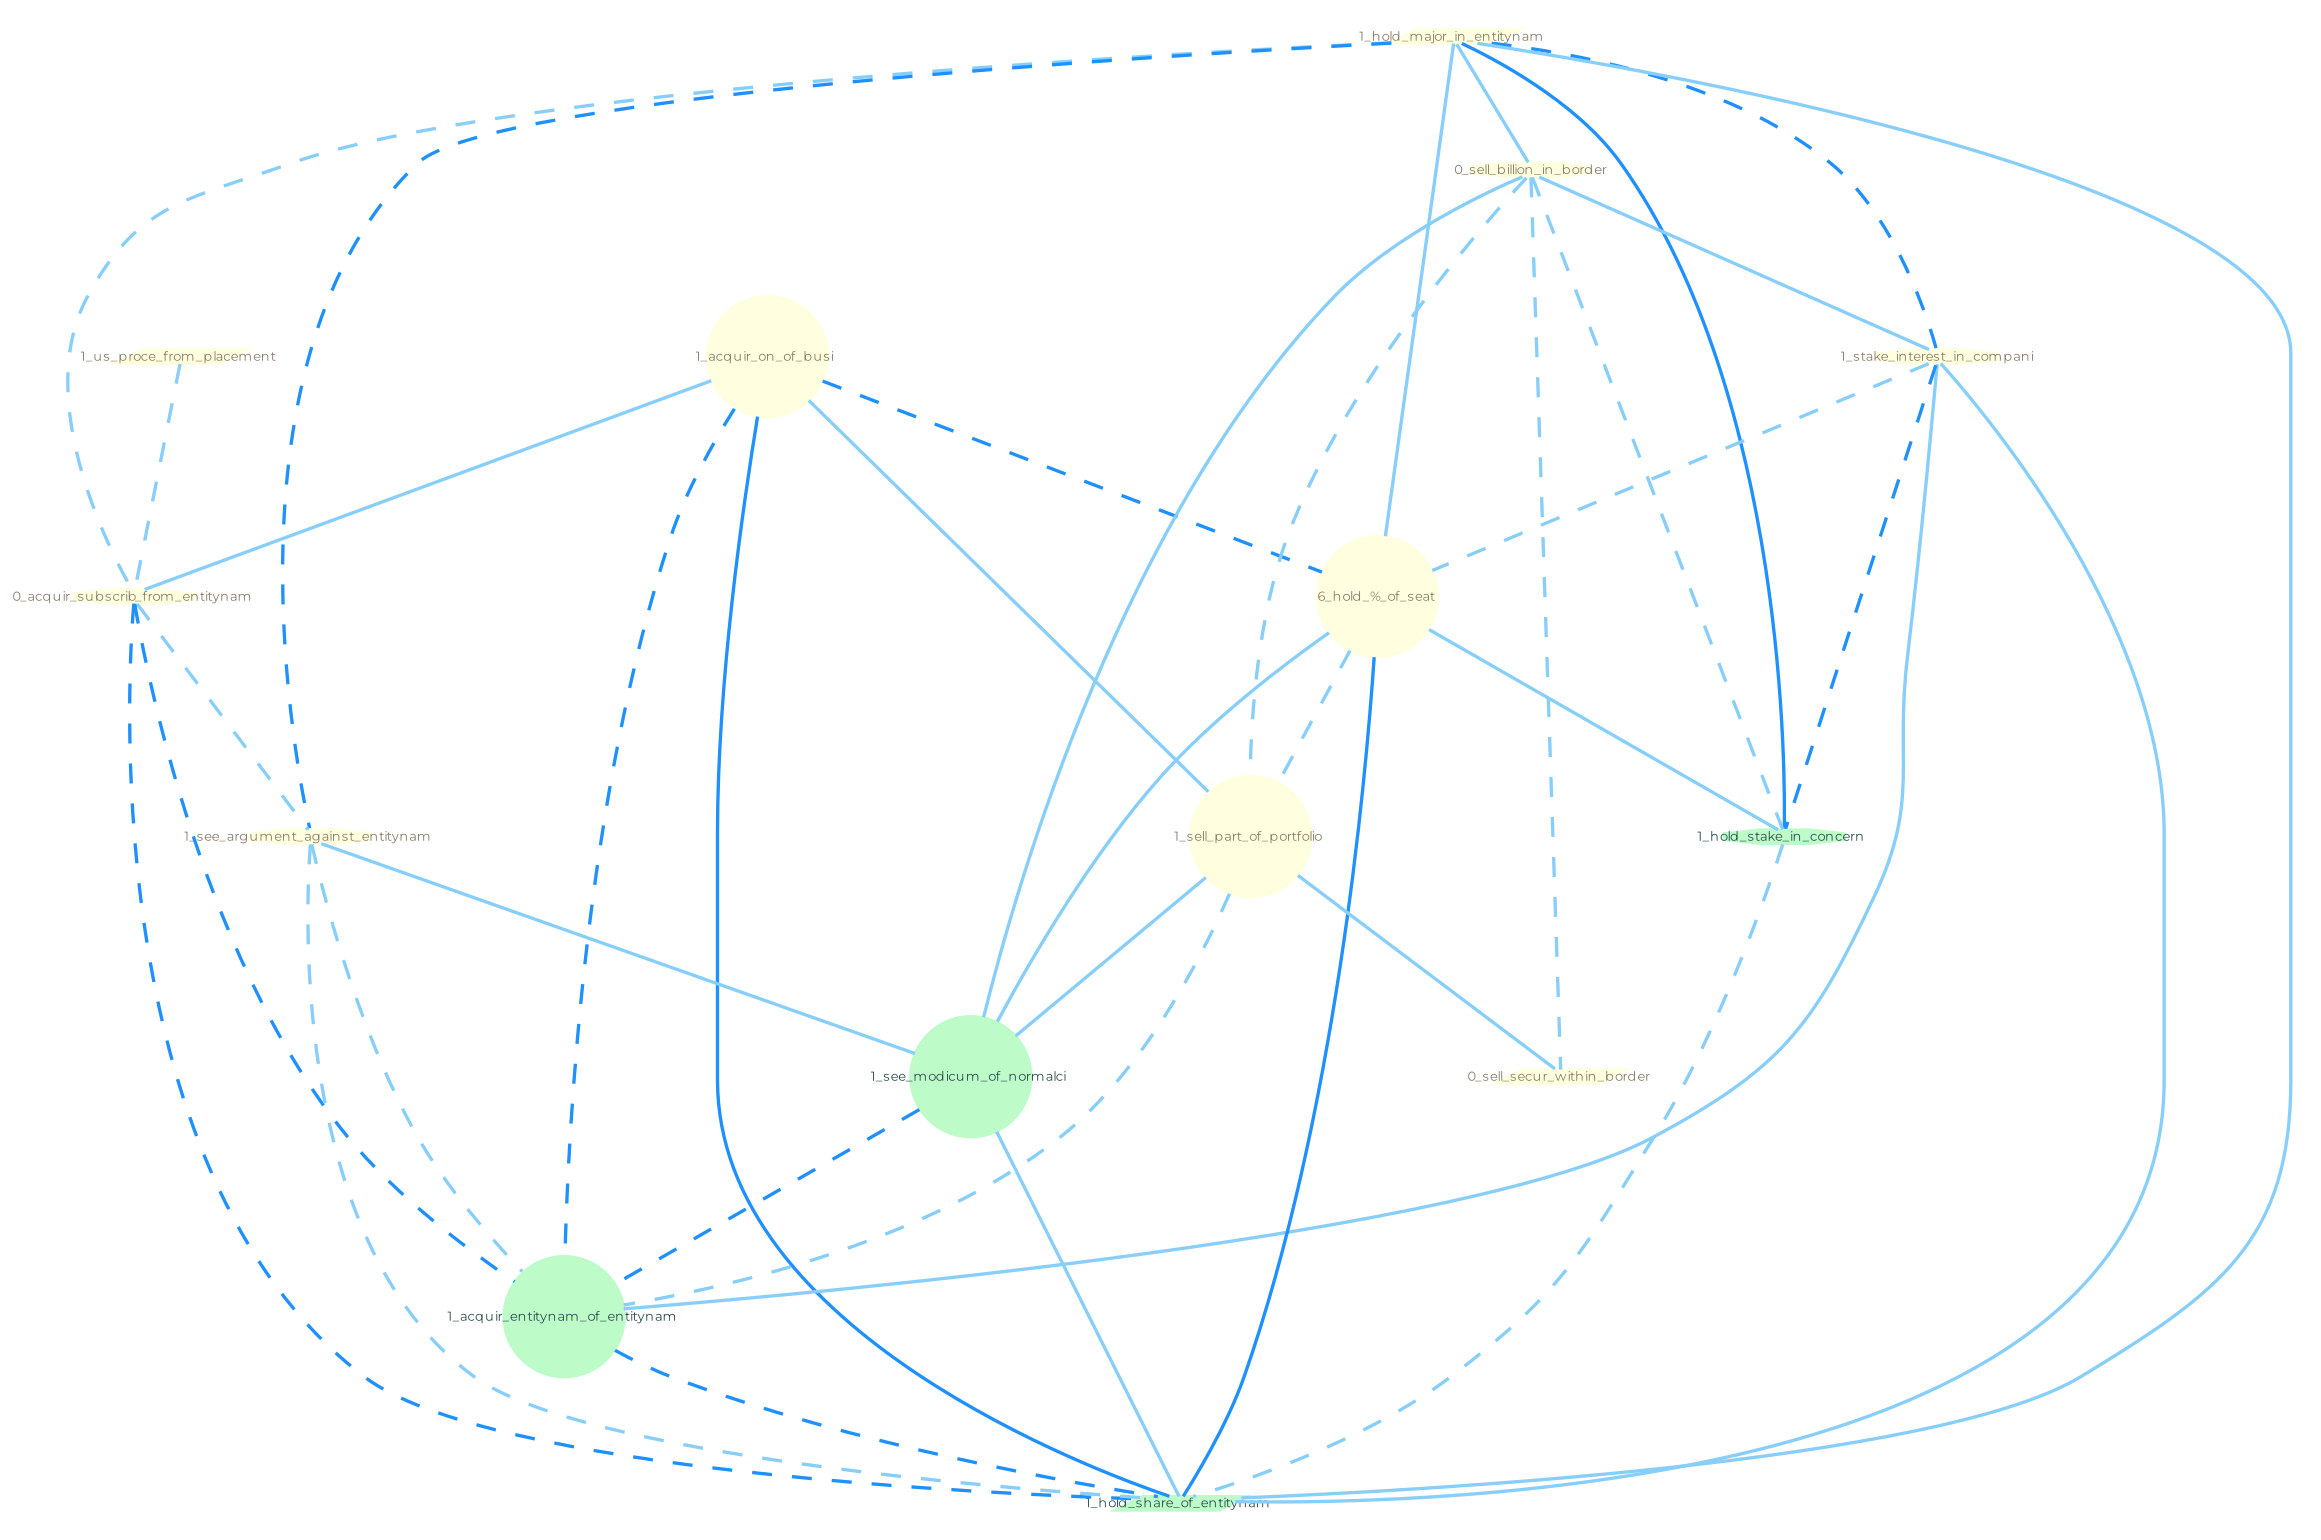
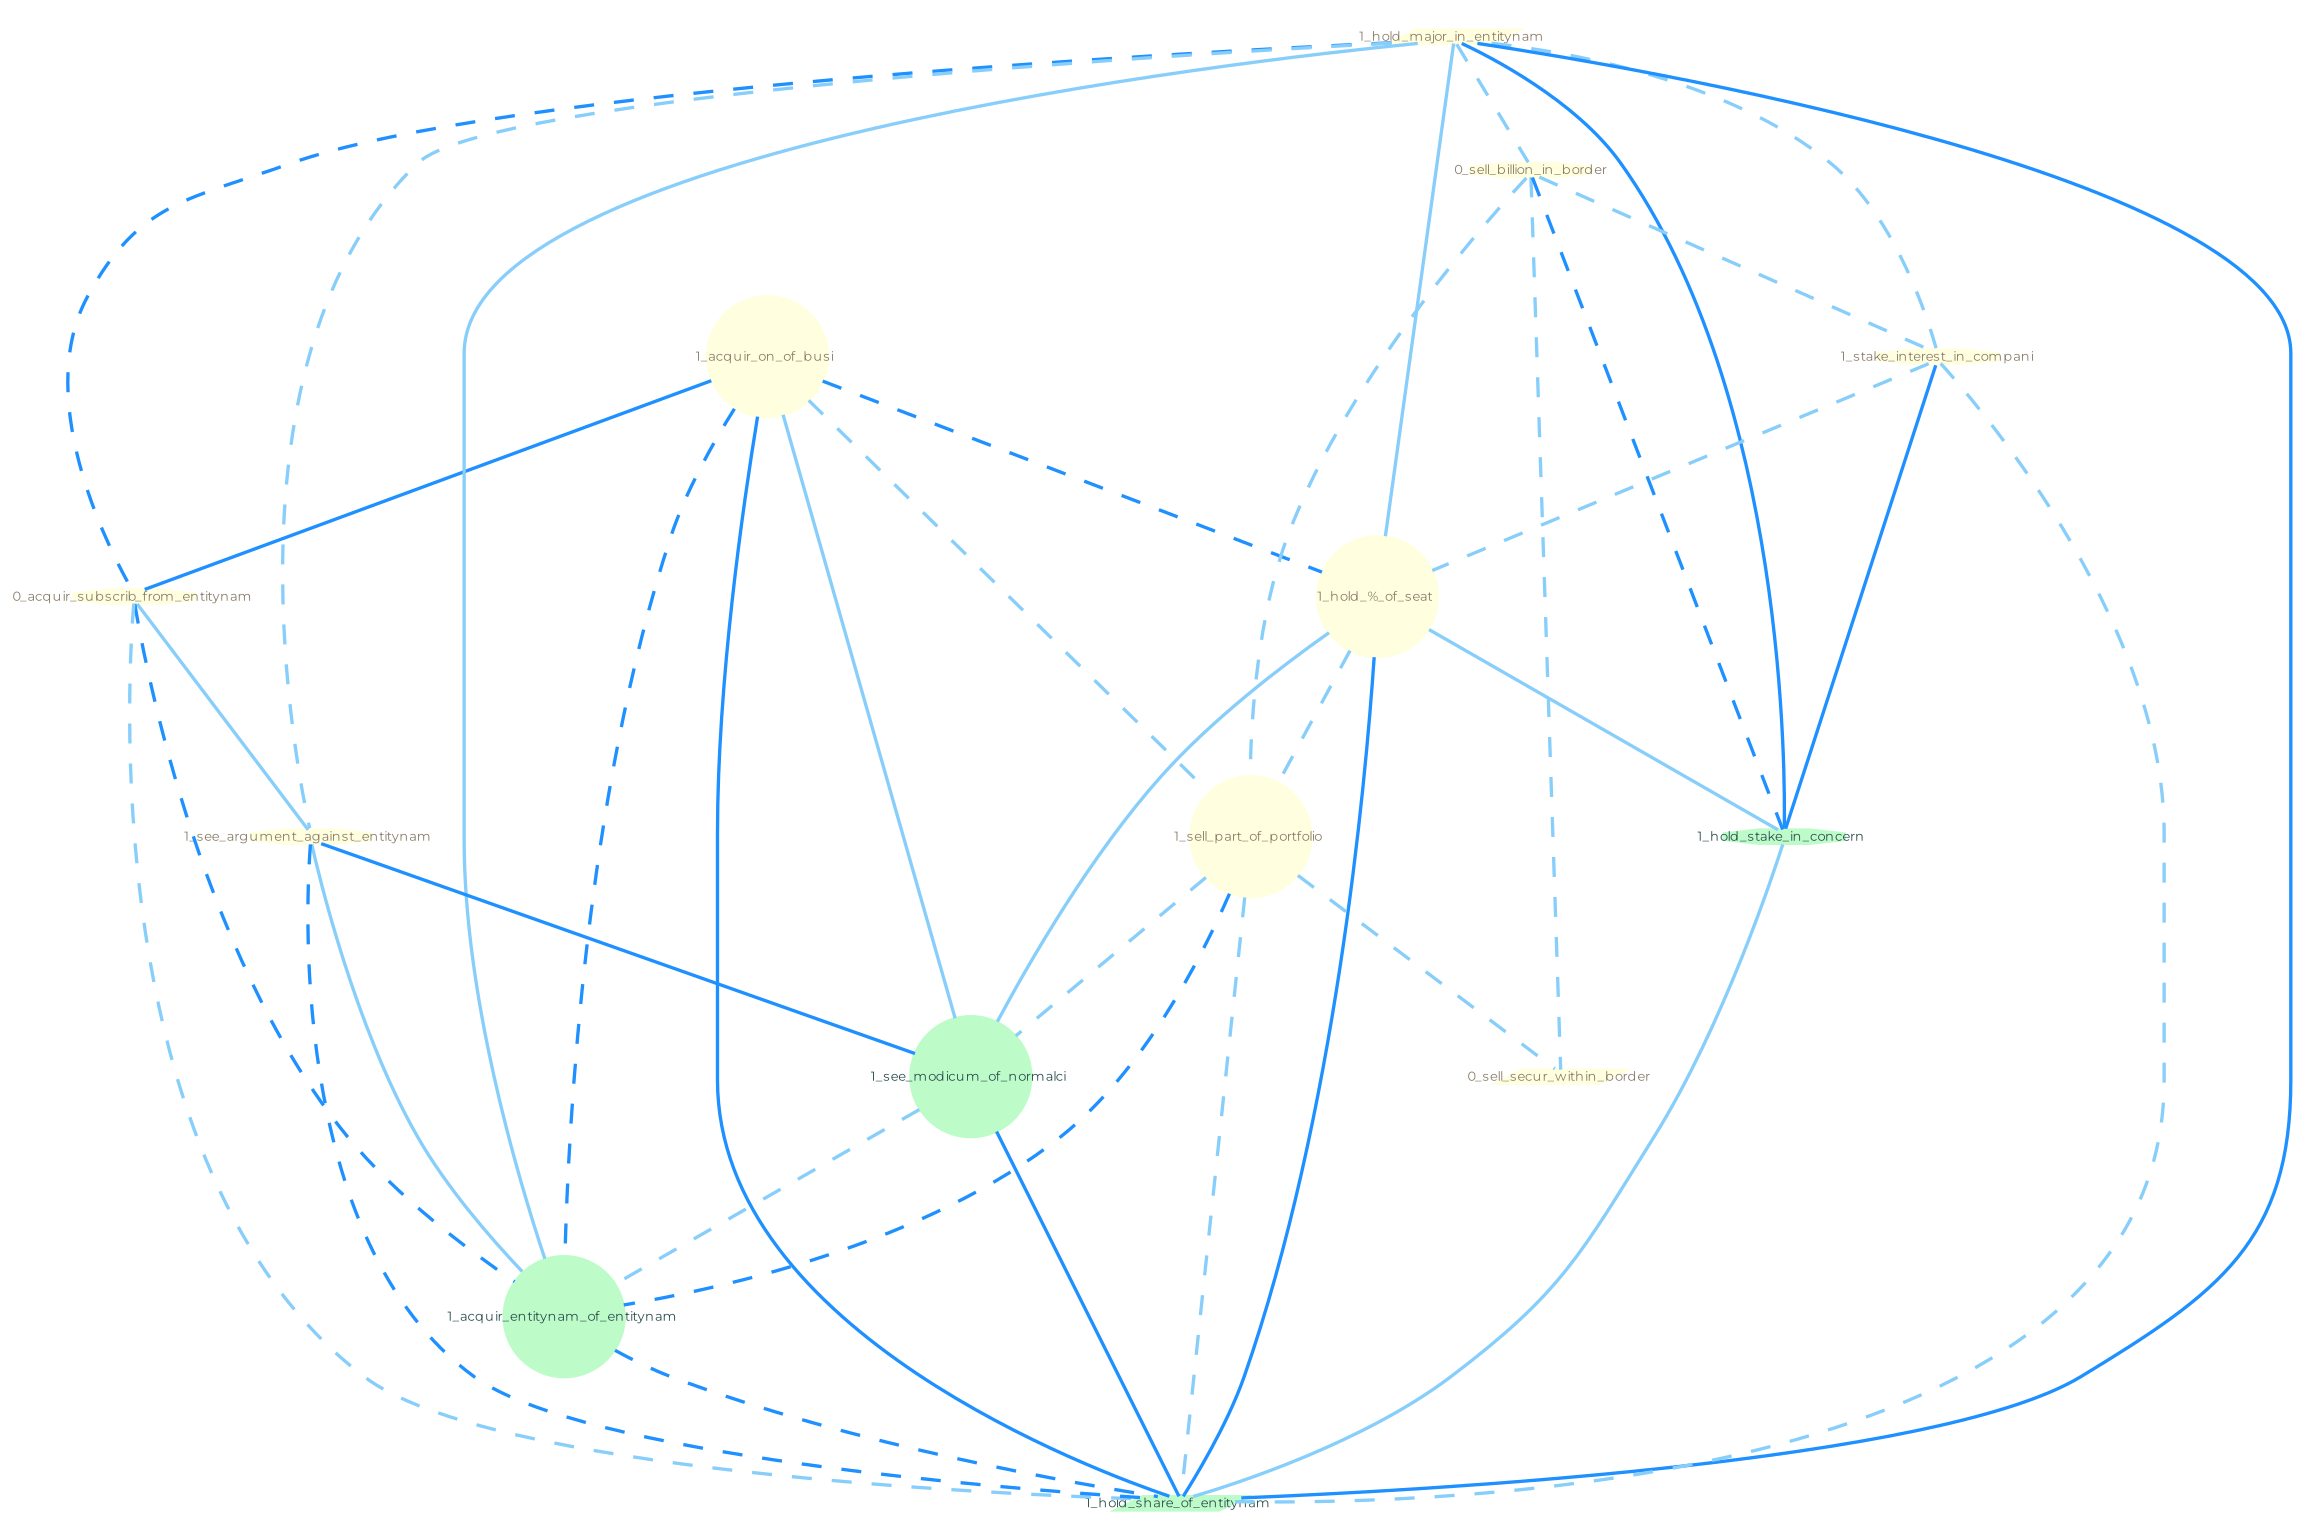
  graph {
    fontname=Montserrat
    node [color="#ffffe0" fixedsize=true fontcolor="#8b7d6b" fontname=Montserrat fontsize=4 shape=circle style=filled]
    edge [color="#87cefa" fontname=Montserrat style=dashed w=1]
-   "1_us_proce_from_placement " [height=.06 shape=parallelogram width=.5]
    "1_acquir_on_of_busi " [height=.06 width=.5]
    "1_hold_major_in_entitynam " [height=.06 shape=parallelogram width=.5]
    n4 [height=.06 label="0_sell_billion_in_border" shape=octagon width=.5]
    n5 [height=.06 label="1_stake_interest_in_compani" shape=octagon width=.5]
-   "1_hold_%_of_seat " [height=.06 width=.5 label="6_hold_%_of_seat"]
+   "1_hold_%_of_seat " [height=.06 width=.5]
    "0_acquir_subscrib_from_entitynam " [height=.06 shape=octagon width=.5]
    "1_sell_part_of_portfolio " [height=.06 width=.5]
    "1_see_argument_against_entitynam " [height=.06 shape=octagon width=.5]
    "0_sell_secur_within_border " [height=.06 shape=parallelogram width=.5]
    "1_see_modicum_of_normalci " [color="#BDFCC9" fontcolor="#2f4f4f" height=.06 width=.5]
    "1_acquir_entitynam_of_entitynam " [color="#BDFCC9" fontcolor="#2f4f4f" height=.06 width=.5]
    "1_hold_share_of_entitynam " [color="#BDFCC9" fontcolor="#2f4f4f" height=.06 shape=parallelogram width=.5]
    "1_hold_stake_in_concern " [color="#BDFCC9" fontcolor="#2f4f4f" height=.06 shape=octagon width=.5]
    subgraph sub_1 {
-     "1_us_proce_from_placement "
      "1_acquir_on_of_busi "
      "1_hold_major_in_entitynam "
      n4
      n5
      "1_hold_%_of_seat "
      "0_acquir_subscrib_from_entitynam "
      "1_sell_part_of_portfolio "
      "1_see_argument_against_entitynam "
      "0_sell_secur_within_border "
    }
    subgraph sub_2 {
    }
-   "1_us_proce_from_placement " -- "0_acquir_subscrib_from_entitynam "
    "1_acquir_on_of_busi " -- "1_hold_%_of_seat " [color="#1e90ff"]
-   "1_acquir_on_of_busi " -- "0_acquir_subscrib_from_entitynam " [style=solid]
-   "1_acquir_on_of_busi " -- "1_sell_part_of_portfolio " [style=solid]
-   n4 -- "1_see_modicum_of_normalci " [style=solid]
+   "1_acquir_on_of_busi " -- "0_acquir_subscrib_from_entitynam " [color="#1e90ff" style=solid]
+   "1_acquir_on_of_busi " -- "1_sell_part_of_portfolio "
+   "1_acquir_on_of_busi " -- "1_see_modicum_of_normalci " [style=solid]
    "1_acquir_on_of_busi " -- "1_acquir_entitynam_of_entitynam " [color="#1e90ff" w=2]
    "1_acquir_on_of_busi " -- "1_hold_share_of_entitynam " [color="#1e90ff" style=solid]
-   "1_hold_major_in_entitynam " -- n4 [style=solid]
-   "1_hold_major_in_entitynam " -- n5 [color="#1e90ff" w=2]
+   "1_hold_major_in_entitynam " -- n4
+   "1_hold_major_in_entitynam " -- n5 [w=2]
    "1_hold_major_in_entitynam " -- "1_hold_%_of_seat " [style=solid]
-   "1_hold_major_in_entitynam " -- "0_acquir_subscrib_from_entitynam "
-   "1_hold_major_in_entitynam " -- "1_see_argument_against_entitynam " [color="#1e90ff"]
-   n5 -- "1_acquir_entitynam_of_entitynam " [style=solid]
-   "1_hold_major_in_entitynam " -- "1_hold_share_of_entitynam " [style=solid w=2]
+   "1_hold_major_in_entitynam " -- "0_acquir_subscrib_from_entitynam " [color="#1e90ff"]
+   "1_hold_major_in_entitynam " -- "1_see_argument_against_entitynam "
+   "1_hold_major_in_entitynam " -- "1_acquir_entitynam_of_entitynam " [style=solid]
+   "1_hold_major_in_entitynam " -- "1_hold_share_of_entitynam " [color="#1e90ff" style=solid w=2]
    "1_hold_major_in_entitynam " -- "1_hold_stake_in_concern " [color="#1e90ff" style=solid w=2]
-   n4 -- n5 [style=solid]
+   n4 -- n5
    n4 -- "1_sell_part_of_portfolio "
    n4 -- "0_sell_secur_within_border "
-   n4 -- "1_hold_stake_in_concern "
+   n4 -- "1_hold_stake_in_concern " [color="#1e90ff"]
    n5 -- "1_hold_%_of_seat "
-   n5 -- "1_hold_share_of_entitynam " [style=solid]
-   n5 -- "1_hold_stake_in_concern " [color="#1e90ff" w=2]
+   n5 -- "1_hold_share_of_entitynam "
+   n5 -- "1_hold_stake_in_concern " [color="#1e90ff" style=solid w=2]
    "1_hold_%_of_seat " -- "1_sell_part_of_portfolio "
    "1_hold_%_of_seat " -- "1_see_modicum_of_normalci " [style=solid]
    "1_hold_%_of_seat " -- "1_hold_share_of_entitynam " [color="#1e90ff" style=solid w=2]
    "1_hold_%_of_seat " -- "1_hold_stake_in_concern " [style=solid]
-   "0_acquir_subscrib_from_entitynam " -- "1_see_argument_against_entitynam "
+   "0_acquir_subscrib_from_entitynam " -- "1_see_argument_against_entitynam " [style=solid]
    "0_acquir_subscrib_from_entitynam " -- "1_acquir_entitynam_of_entitynam " [color="#1e90ff" w=2]
-   "0_acquir_subscrib_from_entitynam " -- "1_hold_share_of_entitynam " [color="#1e90ff"]
-   "1_sell_part_of_portfolio " -- "0_sell_secur_within_border " [style=solid]
-   "1_sell_part_of_portfolio " -- "1_see_modicum_of_normalci " [style=solid]
-   "1_sell_part_of_portfolio " -- "1_acquir_entitynam_of_entitynam "
-   "1_see_argument_against_entitynam " -- "1_see_modicum_of_normalci " [style=solid]
-   "1_see_argument_against_entitynam " -- "1_acquir_entitynam_of_entitynam "
-   "1_see_argument_against_entitynam " -- "1_hold_share_of_entitynam "
-   "1_see_modicum_of_normalci " -- "1_acquir_entitynam_of_entitynam " [color="#1e90ff"]
-   "1_see_modicum_of_normalci " -- "1_hold_share_of_entitynam " [style=solid]
+   "0_acquir_subscrib_from_entitynam " -- "1_hold_share_of_entitynam "
+   "1_sell_part_of_portfolio " -- "0_sell_secur_within_border "
+   "1_sell_part_of_portfolio " -- "1_see_modicum_of_normalci "
+   "1_sell_part_of_portfolio " -- "1_acquir_entitynam_of_entitynam " [color="#1e90ff"]
+   "1_sell_part_of_portfolio " -- "1_hold_share_of_entitynam "
+   "1_see_argument_against_entitynam " -- "1_see_modicum_of_normalci " [color="#1e90ff" style=solid]
+   "1_see_argument_against_entitynam " -- "1_acquir_entitynam_of_entitynam " [style=solid]
+   "1_see_argument_against_entitynam " -- "1_hold_share_of_entitynam " [color="#1e90ff"]
+   "1_see_modicum_of_normalci " -- "1_acquir_entitynam_of_entitynam "
+   "1_see_modicum_of_normalci " -- "1_hold_share_of_entitynam " [color="#1e90ff" style=solid]
    "1_acquir_entitynam_of_entitynam " -- "1_hold_share_of_entitynam " [color="#1e90ff" w=2]
-   "1_hold_stake_in_concern " -- "1_hold_share_of_entitynam "
+   "1_hold_stake_in_concern " -- "1_hold_share_of_entitynam " [style=solid]
  }
